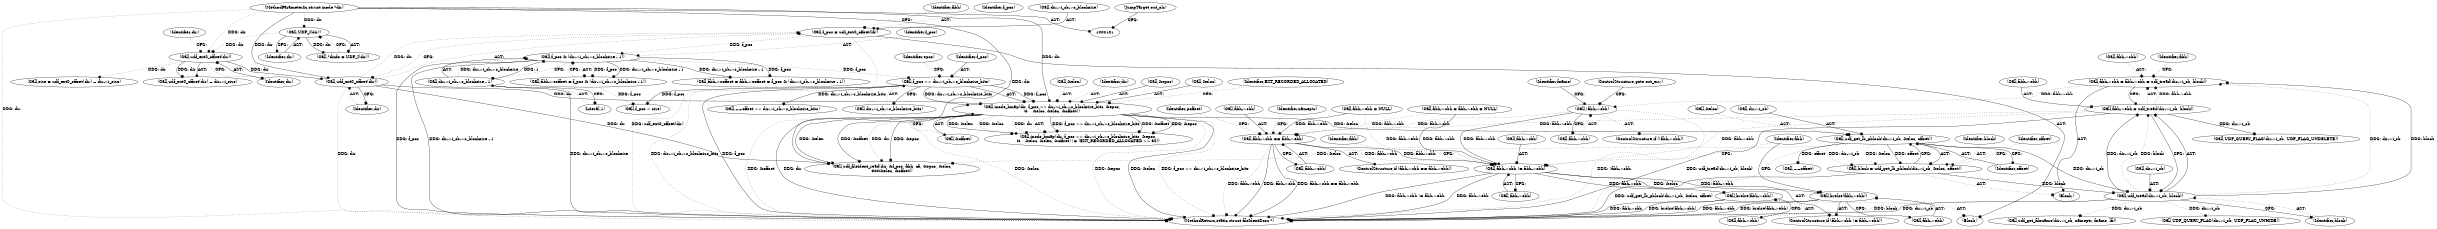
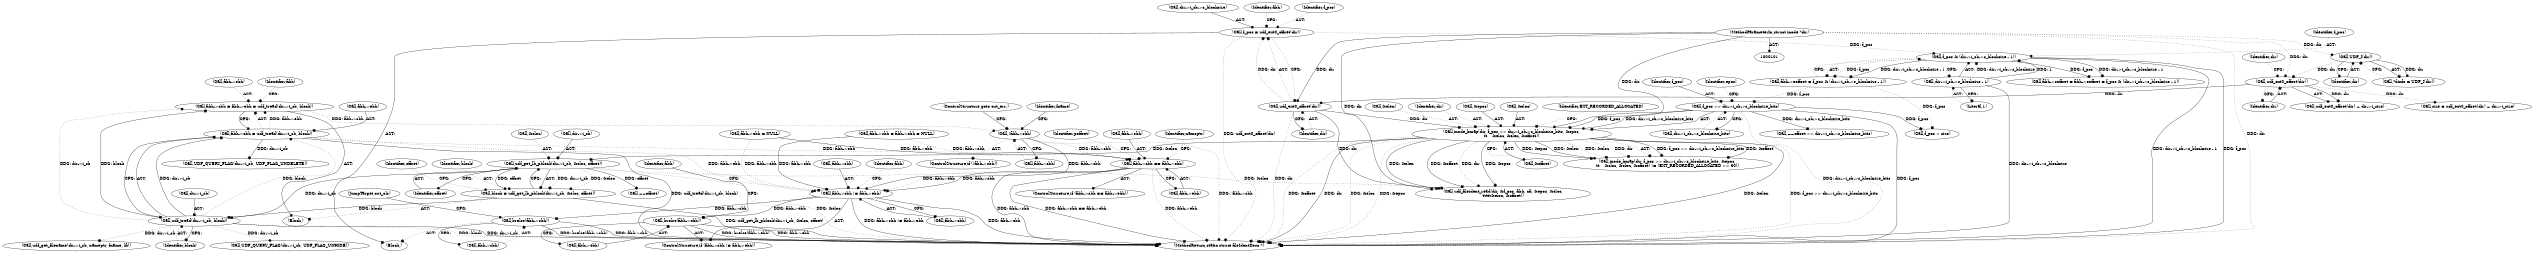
  digraph {
    edge [arrowhead=box style=solid]
    n1 [label="(Call,fibh->sbh = fibh->ebh = udf_tread(dir->i_sb, block))"]
    n2 [label="(Call,fibh->ebh = udf_tread(dir->i_sb, block))"]
    n3 [label="(Call,!fibh->sbh)"]
    n4 [label="(Block,)"]
    n5 [label="(Call,udf_tread(dir->i_sb, block))"]
    n6 [label="(Call,fibh->sbh == fibh->ebh)"]
    n7 [label="(Call,fibh->sbh != fibh->ebh)"]
    n8 [label="(MethodReturn,static struct fileIdentDesc *)"]
    n9 [label="(Call,UDF_QUERY_FLAG(dir->i_sb, UDF_FLAG_UNDELETE))"]
    n10 [label="(ControlStructure,if (!fibh->sbh))"]
    n11 [label="(Call,fibh->sbh)"]
    n12 [label="(Call,UDF_QUERY_FLAG(dir->i_sb, UDF_FLAG_UNHIDE))"]
    n13 [label="(Call,udf_get_filename(dir->i_sb, nameptr, fname, lfi))"]
    n14 [label="(Identifier,block)"]
    n15 [label="(Call,fibh->ebh)"]
    n16 [label="(ControlStructure,if (fibh->sbh == fibh->ebh))"]
    n17 [label="(Call,brelse(fibh->ebh))"]
    n18 [label="(Call,brelse(fibh->sbh))"]
    n19 [label="(Call,fibh->ebh)"]
    n20 [label="(ControlStructure,if (fibh->sbh != fibh->ebh))"]
    n21 [label="(Call,udf_get_lb_pblock(dir->i_sb, &eloc, offset))"]
    n22 [label="(Call,block = udf_get_lb_pblock(dir->i_sb, &eloc, offset))"]
    n23 [label="(Identifier,offset)"]
    n24 [label="(Call,++offset)"]
    n25 [label="(Call,udf_fileident_read(dir, &f_pos, fibh, cfi, &epos, &eloc,\n\t\t\t\t\t&elen, &offset))"]
    n26 [label="(Call,inode_bmap(dir, f_pos >> dir->i_sb->s_blocksize_bits, &epos,\n\t\t    &eloc, &elen, &offset))"]
    n27 [label="(Call,&offset)"]
    n28 [label="(Call,inode_bmap(dir, f_pos >> dir->i_sb->s_blocksize_bits, &epos,\n\t\t    &eloc, &elen, &offset) != (EXT_RECORDED_ALLOCATED >> 30))"]
    n29 [label="(Call,udf_ext0_offset(dir))"]
-   n30 [label="(Call,f_pos = udf_ext0_offset(lfi))"]
+   n30 [label="(Call,f_pos = udf_ext0_offset(dir))"]
    n31 [label="(Identifier,dir)"]
    n32 [label="(Call,f_pos & (dir->i_sb->s_blocksize - 1))"]
    n33 [label="(Block,)"]
    n34 [label="(Call,udf_ext0_offset(dir))"]
    n35 [label="(Identifier,dir)"]
    n36 [label="(Call,udf_ext0_offset(dir) + dir->i_size)"]
    n37 [label="(Call,size = udf_ext0_offset(dir) + dir->i_size)"]
    n38 [label="(Call,UDF_I(dir))"]
    n39 [label="(Call,*dinfo = UDF_I(dir))"]
    n40 [label="(Identifier,dir)"]
    n41 [label="(MethodParameterIn,struct inode *dir)"]
    1000101
    n43 [label="(Call,f_pos >> dir->i_sb->s_blocksize_bits)"]
    n44 [label="(Call,++offset << dir->i_sb->s_blocksize_bits)"]
    n45 [label="(Call,dir->i_sb->s_blocksize_bits)"]
    n46 [label="(Call,f_pos < size)"]
    n47 [label="(Call,dir->i_sb->s_blocksize - 1)"]
    n48 [label="(Call,fibh->eoffset = f_pos & (dir->i_sb->s_blocksize - 1))"]
    n49 [label="(Call,fibh->soffset = fibh->eoffset = f_pos & (dir->i_sb->s_blocksize - 1))"]
    n50 [label="(Literal,1)"]
    n51 [label="(Call,fibh->ebh)"]
    n52 [label="(Call,fibh->sbh)"]
    n53 [label="(Identifier,epos)"]
    n54 [label="(Identifier,poffset)"]
    n55 [label="(Call,&elen)"]
    n56 [label="(Identifier,dir)"]
    n57 [label="(Identifier,f_pos)"]
    n58 [label="(Call,fibh->sbh)"]
    n59 [label="(Call,&eloc)"]
    n60 [label="(Identifier,fibh)"]
    n61 [label="(Identifier,offset)"]
    n62 [label="(Call,fibh->sbh)"]
    n63 [label="(Call,dir->i_sb)"]
    n64 [label="(Call,fibh->sbh)"]
    n65 [label="(Identifier,fibh)"]
    n66 [label="(Identifier,nameptr)"]
    n67 [label="(Call,fibh->ebh)"]
    n68 [label="(Call,dir->i_sb->s_blocksize)"]
    n69 [label="(Identifier,f_pos)"]
    n70 [label="(Identifier,fibh)"]
    n71 [label="(Call,dir->i_sb)"]
    n72 [label="(Call,&epos)"]
    n73 [label="(Call,fibh->ebh = NULL)"]
    n74 [label="(Identifier,block)"]
    n75 [label="(Call,&eloc)"]
    n76 [label="(Identifier,EXT_RECORDED_ALLOCATED)"]
    n77 [label="(Identifier,fibh)"]
    n78 [label="(Identifier,fname)"]
    n79 [label="(ControlStructure,goto out_err;)"]
    n80 [label="(Identifier,f_pos)"]
    n81 [label="(Call,fibh->sbh = fibh->ebh = NULL)"]
    n82 [label="(JumpTarget,out_ok:)"]
    n83 [label="(Identifier,dir)"]
    n1 -> n2 [arrowhead=dot label="CFG: "]
    n1 -> n3 [arrowhead=dot label="DDG: fibh->sbh" style=dotted]
    n1 -> n4 [arrowhead=dot label="AST: "]
    n2 -> n1 [label="AST: " style=dotted]
    n2 -> n1 [arrowhead=dot label="DDG: fibh->ebh" style=dotted]
    n2 -> n5 [label="CFG: "]
    n2 -> n6 [arrowhead=dot label="DDG: fibh->ebh" style=dotted]
    n2 -> n7 [arrowhead=dot label="DDG: fibh->ebh" style=dotted]
    n2 -> n8 [arrowhead=dot label="DDG: udf_tread(dir->i_sb, block)"]
    n2 -> n9 [label="DDG: dir->i_sb"]
    n3 -> n6 [arrowhead=dot label="DDG: fibh->sbh" style=dotted]
    n3 -> n7 [arrowhead=dot label="DDG: fibh->sbh"]
    n3 -> n8 [arrowhead=dot label="DDG: !fibh->sbh" style=dotted]
    n3 -> n10 [label="AST: " style=dotted]
    n3 -> n11 [label="CFG: "]
    n5 -> n1 [arrowhead=dot label="DDG: dir->i_sb" style=dotted]
    n5 -> n1 [label="DDG: block"]
    n5 -> n2 [label="AST: "]
    n5 -> n2 [label="DDG: dir->i_sb"]
    n5 -> n2 [arrowhead=dot label="DDG: block" style=dotted]
    n5 -> n8 [arrowhead=dot label="DDG: block" style=dotted]
    n5 -> n8 [arrowhead=dot label="DDG: dir->i_sb"]
    n5 -> n12 [arrowhead=dot label="DDG: dir->i_sb" style=dotted]
    n5 -> n13 [label="DDG: dir->i_sb" style=dotted]
    n5 -> n14 [label="CFG: "]
    n6 -> n7 [label="DDG: fibh->sbh"]
    n6 -> n7 [arrowhead=dot label="DDG: fibh->ebh" style=dotted]
    n6 -> n8 [arrowhead=dot label="DDG: fibh->sbh"]
    n6 -> n8 [label="DDG: fibh->sbh == fibh->ebh"]
    n6 -> n8 [label="DDG: fibh->ebh" style=dotted]
    n6 -> n15 [arrowhead=dot label="CFG: "]
    n6 -> n16 [arrowhead=dot label="AST: "]
    n7 -> n8 [arrowhead=dot label="DDG: fibh->sbh != fibh->ebh"]
    n7 -> n8 [arrowhead=dot label="DDG: fibh->ebh"]
    n7 -> n17 [arrowhead=dot label="DDG: fibh->ebh"]
    n7 -> n18 [label="DDG: fibh->sbh"]
    n7 -> n19 [label="CFG: "]
    n7 -> n20 [label="AST: "]
    n11 -> n3 [label="AST: " style=dotted]
    n14 -> n5 [arrowhead=dot label="AST: " style=dotted]
    n15 -> n6 [arrowhead=dot label="AST: "]
    n17 -> n8 [arrowhead=dot label="DDG: fibh->ebh"]
    n17 -> n8 [arrowhead=dot label="DDG: brelse(fibh->ebh)"]
    n17 -> n20 [label="AST: "]
    n17 -> n51 [arrowhead=dot label="CFG: "]
    n18 -> n8 [label="DDG: fibh->sbh"]
    n18 -> n8 [arrowhead=dot label="DDG: brelse(fibh->sbh)"]
    n18 -> n33 [label="AST: " style=dotted]
    n18 -> n52 [arrowhead=dot label="CFG: "]
    n19 -> n7 [arrowhead=dot label="AST: "]
    n21 -> n5 [label="DDG: dir->i_sb"]
    n21 -> n8 [label="DDG: &eloc" style=dotted]
    n21 -> n22 [label="AST: "]
    n21 -> n22 [label="DDG: dir->i_sb" style=dotted]
    n21 -> n22 [arrowhead=dot label="DDG: &eloc" style=dotted]
    n21 -> n22 [arrowhead=dot label="DDG: offset"]
    n21 -> n23 [arrowhead=dot label="CFG: "]
    n21 -> n24 [label="DDG: offset"]
    n21 -> n25 [label="DDG: &eloc" style=dotted]
    n22 -> n4 [label="AST: " style=dotted]
    n22 -> n5 [label="DDG: block"]
    n22 -> n8 [label="DDG: udf_get_lb_pblock(dir->i_sb, &eloc, offset)"]
    n22 -> n21 [arrowhead=dot label="CFG: "]
    n23 -> n21 [label="AST: "]
    n26 -> n8 [label="DDG: &offset" style=dotted]
    n26 -> n8 [arrowhead=dot label="DDG: dir"]
    n26 -> n8 [label="DDG: &eloc" style=dotted]
    n26 -> n8 [label="DDG: &epos" style=dotted]
    n26 -> n8 [label="DDG: &elen"]
    n26 -> n8 [label="DDG: f_pos >> dir->i_sb->s_blocksize_bits" style=dotted]
    n26 -> n21 [label="DDG: &eloc"]
    n26 -> n25 [arrowhead=dot label="DDG: dir" style=dotted]
    n26 -> n25 [label="DDG: &epos"]
    n26 -> n25 [label="DDG: &elen"]
    n26 -> n25 [label="DDG: &offset"]
    n26 -> n27 [arrowhead=dot label="CFG: " style=dotted]
    n26 -> n28 [label="AST: " style=dotted]
    n26 -> n28 [label="DDG: f_pos >> dir->i_sb->s_blocksize_bits"]
    n26 -> n28 [label="DDG: &offset"]
    n26 -> n28 [label="DDG: &epos"]
    n26 -> n28 [arrowhead=dot label="DDG: &elen"]
    n26 -> n28 [label="DDG: &eloc" style=dotted]
    n26 -> n28 [label="DDG: dir" style=dotted]
    n27 -> n26 [arrowhead=dot label="AST: "]
    n29 -> n8 [label="DDG: dir" style=dotted]
    n29 -> n25 [arrowhead=dot label="DDG: dir"]
    n29 -> n26 [label="DDG: dir"]
    n29 -> n30 [label="AST: " style=dotted]
    n29 -> n30 [label="DDG: dir" style=dotted]
    n29 -> n31 [label="CFG: "]
    n30 -> n8 [label="DDG: udf_ext0_offset(dir)" style=dotted]
    n30 -> n29 [label="CFG: " style=dotted]
    n30 -> n32 [arrowhead=dot label="DDG: f_pos" style=dotted]
    n30 -> n33 [label="AST: "]
    n31 -> n29 [arrowhead=dot label="AST: " style=dotted]
    n32 -> n8 [label="DDG: dir->i_sb->s_blocksize - 1"]
    n32 -> n8 [arrowhead=dot label="DDG: f_pos"]
-   n32 -> n43 [label="DDG: f_pos" style=dotted]
+   n48 -> n43 [label="DDG: f_pos" style=dotted]
    n32 -> n47 [label="CFG: " style=dotted]
    n32 -> n48 [label="AST: " style=dotted]
    n32 -> n48 [label="DDG: f_pos" style=dotted]
    n32 -> n48 [label="DDG: dir->i_sb->s_blocksize - 1"]
    n32 -> n49 [label="DDG: f_pos"]
    n32 -> n49 [label="DDG: dir->i_sb->s_blocksize - 1"]
    n34 -> n29 [arrowhead=dot label="DDG: dir"]
    n34 -> n35 [label="CFG: " style=dotted]
    n34 -> n36 [arrowhead=dot label="AST: "]
    n34 -> n36 [label="DDG: dir"]
    n34 -> n37 [arrowhead=dot label="DDG: dir" style=dotted]
    n35 -> n34 [label="AST: "]
    n38 -> n34 [label="DDG: dir" style=dotted]
    n38 -> n39 [label="AST: "]
    n38 -> n39 [arrowhead=dot label="DDG: dir"]
    n38 -> n40 [arrowhead=dot label="CFG: "]
    n39 -> n38 [label="CFG: " style=dotted]
    n40 -> n38 [arrowhead=dot label="AST: "]
    n41 -> n8 [label="DDG: dir" style=dotted]
    n41 -> n25 [label="DDG: dir"]
    n41 -> n26 [arrowhead=dot label="DDG: dir"]
    n41 -> n29 [arrowhead=dot label="DDG: dir"]
    n41 -> n34 [arrowhead=dot label="DDG: dir" style=dotted]
    n41 -> n38 [arrowhead=dot label="DDG: dir" style=dotted]
    n41 -> 1000101 [arrowhead=dot label="AST: "]
    n43 -> n8 [arrowhead=dot label="DDG: dir->i_sb->s_blocksize_bits" style=dotted]
    n43 -> n8 [arrowhead=dot label="DDG: f_pos"]
    n43 -> n26 [label="AST: "]
    n43 -> n26 [label="DDG: f_pos"]
    n43 -> n26 [arrowhead=dot label="DDG: dir->i_sb->s_blocksize_bits"]
    n43 -> n44 [label="DDG: dir->i_sb->s_blocksize_bits"]
    n43 -> n45 [label="CFG: "]
    n43 -> n46 [label="DDG: f_pos"]
    n45 -> n43 [arrowhead=dot label="AST: " style=dotted]
    n47 -> n8 [label="DDG: dir->i_sb->s_blocksize"]
    n47 -> n32 [arrowhead=dot label="AST: "]
    n47 -> n32 [label="DDG: dir->i_sb->s_blocksize" style=dotted]
    n47 -> n32 [label="DDG: 1"]
    n47 -> n50 [label="CFG: "]
    n48 -> n32 [label="CFG: " style=dotted]
    n48 -> n46 [label="DDG: f_pos" style=dotted]
    n50 -> n47 [arrowhead=dot label="AST: " style=dotted]
    n51 -> n17 [label="AST: "]
    n52 -> n18 [label="AST: " style=dotted]
    n53 -> n43 [label="CFG: " style=dotted]
    n54 -> n6 [label="CFG: " style=dotted]
    n55 -> n26 [label="AST: " style=dotted]
    n56 -> n26 [arrowhead=dot label="AST: " style=dotted]
    n57 -> n32 [arrowhead=dot label="AST: " style=dotted]
    n58 -> n7 [label="AST: "]
    n59 -> n21 [label="AST: " style=dotted]
    n60 -> n7 [label="CFG: " style=dotted]
    n60 -> n17 [label="CFG: "]
    n61 -> n22 [arrowhead=dot label="CFG: " style=dotted]
    n62 -> n6 [arrowhead=dot label="AST: "]
    n63 -> n5 [label="AST: "]
    n64 -> n1 [label="AST: " style=dotted]
    n65 -> n7 [arrowhead=dot label="CFG: " style=dotted]
    n66 -> n6 [arrowhead=dot label="CFG: " style=dotted]
    n67 -> n2 [label="AST: "]
    n68 -> n30 [arrowhead=dot label="AST: "]
    n69 -> n43 [label="AST: "]
    n70 -> n1 [label="CFG: " style=dotted]
    n71 -> n21 [label="AST: "]
    n72 -> n26 [arrowhead=dot label="AST: "]
    n73 -> n6 [arrowhead=dot label="DDG: fibh->ebh"]
    n73 -> n7 [arrowhead=dot label="DDG: fibh->ebh" style=dotted]
    n74 -> n22 [arrowhead=dot label="AST: " style=dotted]
    n75 -> n26 [arrowhead=dot label="AST: "]
    n76 -> n26 [label="CFG: " style=dotted]
    n77 -> n30 [label="CFG: " style=dotted]
    n78 -> n3 [arrowhead=dot label="CFG: "]
    n79 -> n3 [label="CFG: "]
    n80 -> n30 [arrowhead=dot label="AST: " style=dotted]
    n81 -> n6 [arrowhead=dot label="DDG: fibh->sbh" style=dotted]
    n81 -> n7 [label="DDG: fibh->sbh"]
-   n82 -> 1000101 [arrowhead=dot label="CFG: "]
+   n82 -> n18 [arrowhead=dot label="CFG: "]
    n83 -> n34 [arrowhead=dot label="CFG: " style=dotted]
  }
